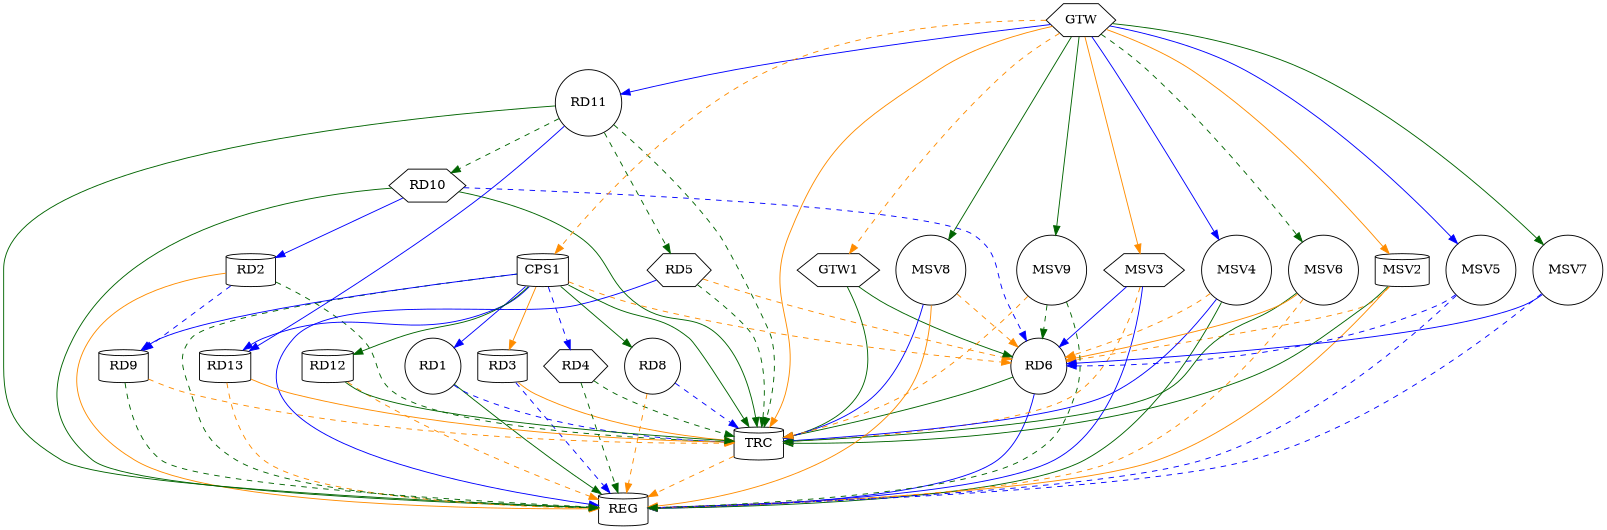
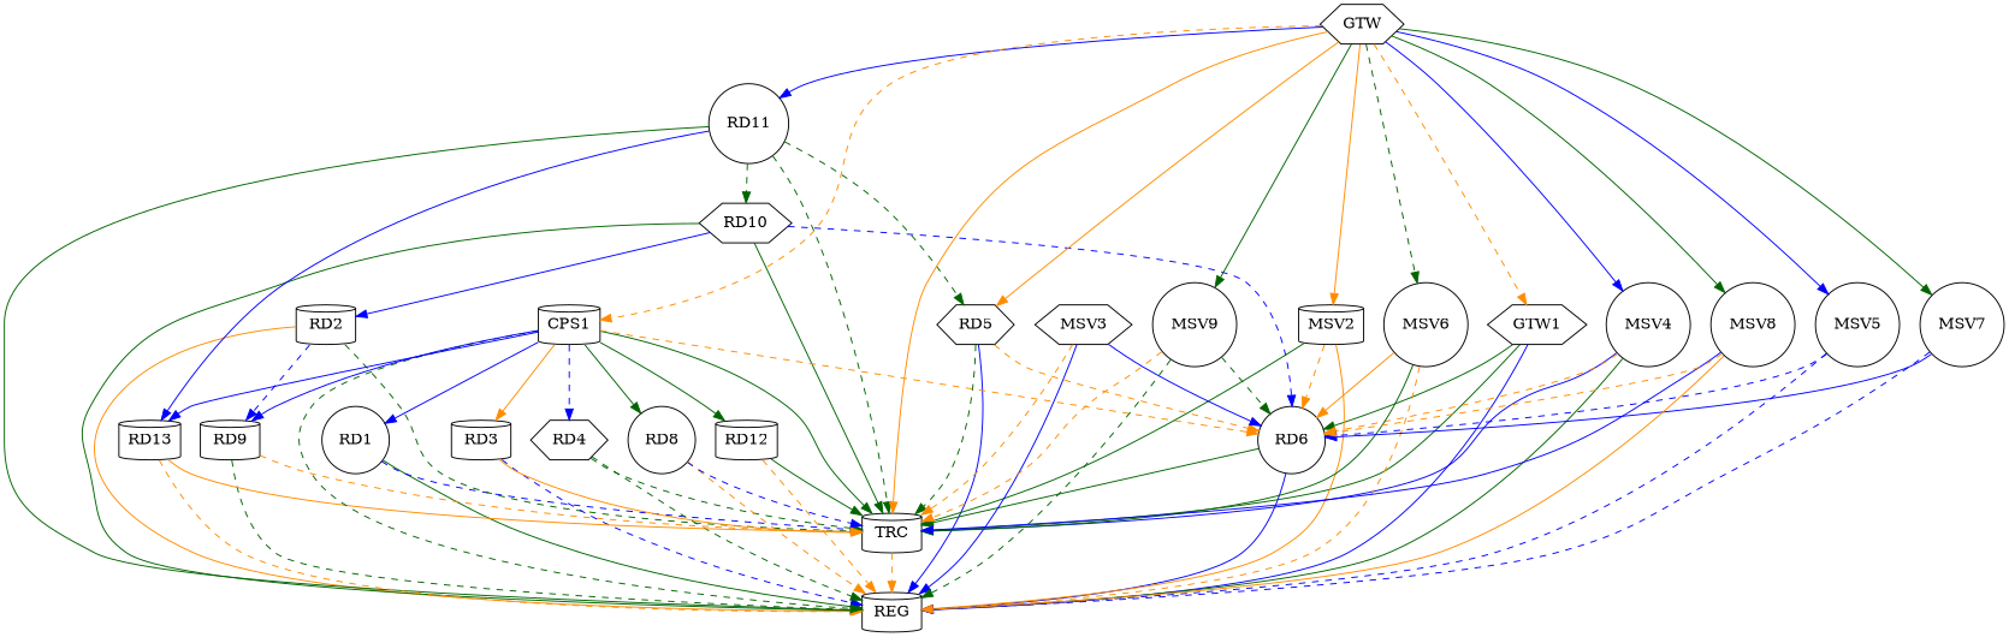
  strict digraph {
    node [shape=circle]
    edge [color=darkgreen style=solid]
    n1 [label=RD1]
    n2 [label=REG shape=cylinder]
    n3 [label=TRC shape=cylinder]
    n4 [label=RD2 shape=cylinder]
    n5 [label=RD9 shape=cylinder]
    n6 [label=RD3 shape=cylinder]
    n7 [label=RD4 shape=hexagon]
    n8 [label=RD5 shape=hexagon]
    n9 [label=RD6]
    n10 [label=RD8]
    n11 [label=RD10 shape=hexagon]
    n12 [label=RD11]
    n13 [label=RD13 shape=cylinder]
    n14 [label=RD12 shape=cylinder]
    n15 [label=CPS1 shape=cylinder]
    n16 [label=GTW shape=hexagon]
    n17 [label=GTW1 shape=hexagon]
    n18 [label=MSV2 shape=cylinder]
    n19 [label=MSV3 shape=hexagon]
    n20 [label=MSV4]
    n21 [label=MSV5]
    n22 [label=MSV6]
    n23 [label=MSV7]
    n24 [label=MSV8]
    n25 [label=MSV9]
    n1 -> n2
    n1 -> n3 [color=blue style=dashed]
    n3 -> n2 [color=darkorange style=dashed]
    n4 -> n2 [color=darkorange]
    n4 -> n3 [style=dashed]
    n4 -> n5 [color=blue style=dashed]
    n5 -> n2 [style=dashed]
    n5 -> n3 [color=darkorange style=dashed]
    n6 -> n2 [color=blue style=dashed]
    n6 -> n3 [color=darkorange]
    n7 -> n2 [style=dashed]
    n7 -> n3 [style=dashed]
    n8 -> n2 [color=blue]
    n8 -> n3 [style=dashed]
    n8 -> n9 [color=darkorange style=dashed]
    n9 -> n2 [color=blue]
    n9 -> n3
    n10 -> n2 [color=darkorange style=dashed]
    n10 -> n3 [color=blue style=dashed]
    n11 -> n2
    n11 -> n3
    n11 -> n4 [color=blue]
    n11 -> n9 [color=blue style=dashed]
    n12 -> n2
    n12 -> n3 [style=dashed]
    n12 -> n8 [style=dashed]
    n12 -> n11 [style=dashed]
    n12 -> n13 [color=blue]
    n13 -> n2 [color=darkorange style=dashed]
    n13 -> n3 [color=darkorange]
    n14 -> n2 [color=darkorange style=dashed]
    n14 -> n3
    n15 -> n1 [color=blue]
    n15 -> n2 [style=dashed]
    n15 -> n3
    n15 -> n5 [color=blue]
    n15 -> n6 [color=darkorange]
    n15 -> n7 [color=blue style=dashed]
    n15 -> n9 [color=darkorange style=dashed]
    n15 -> n10
    n15 -> n13 [color=blue]
    n15 -> n14
    n16 -> n3 [color=darkorange]
    n16 -> n12 [color=blue]
    n16 -> n15 [color=darkorange style=dashed]
    n16 -> n17 [color=darkorange style=dashed]
    n16 -> n18 [color=darkorange]
-   n16 -> n19 [color=darkorange]
+   n16 -> n8 [color=darkorange]
    n16 -> n20 [color=blue]
    n16 -> n21 [color=blue]
    n16 -> n22 [style=dashed]
    n16 -> n23
    n16 -> n24
    n16 -> n25
+   n17 -> n2 [color=blue]
    n17 -> n3
    n17 -> n9
    n18 -> n2 [color=darkorange]
    n18 -> n3
    n18 -> n9 [color=darkorange style=dashed]
    n19 -> n2 [color=blue]
    n19 -> n3 [color=darkorange style=dashed]
    n19 -> n9 [color=blue]
    n20 -> n2
    n20 -> n3 [color=blue]
    n20 -> n9 [color=darkorange style=dashed]
    n21 -> n2 [color=blue style=dashed]
    n21 -> n9 [color=blue style=dashed]
    n22 -> n2 [color=darkorange style=dashed]
    n22 -> n3
    n22 -> n9 [color=darkorange]
    n23 -> n2 [color=blue style=dashed]
    n23 -> n9 [color=blue]
    n24 -> n2 [color=darkorange]
    n24 -> n3 [color=blue]
    n24 -> n9 [color=darkorange style=dashed]
    n25 -> n2 [style=dashed]
    n25 -> n3 [color=darkorange style=dashed]
    n25 -> n9 [style=dashed]
  }
